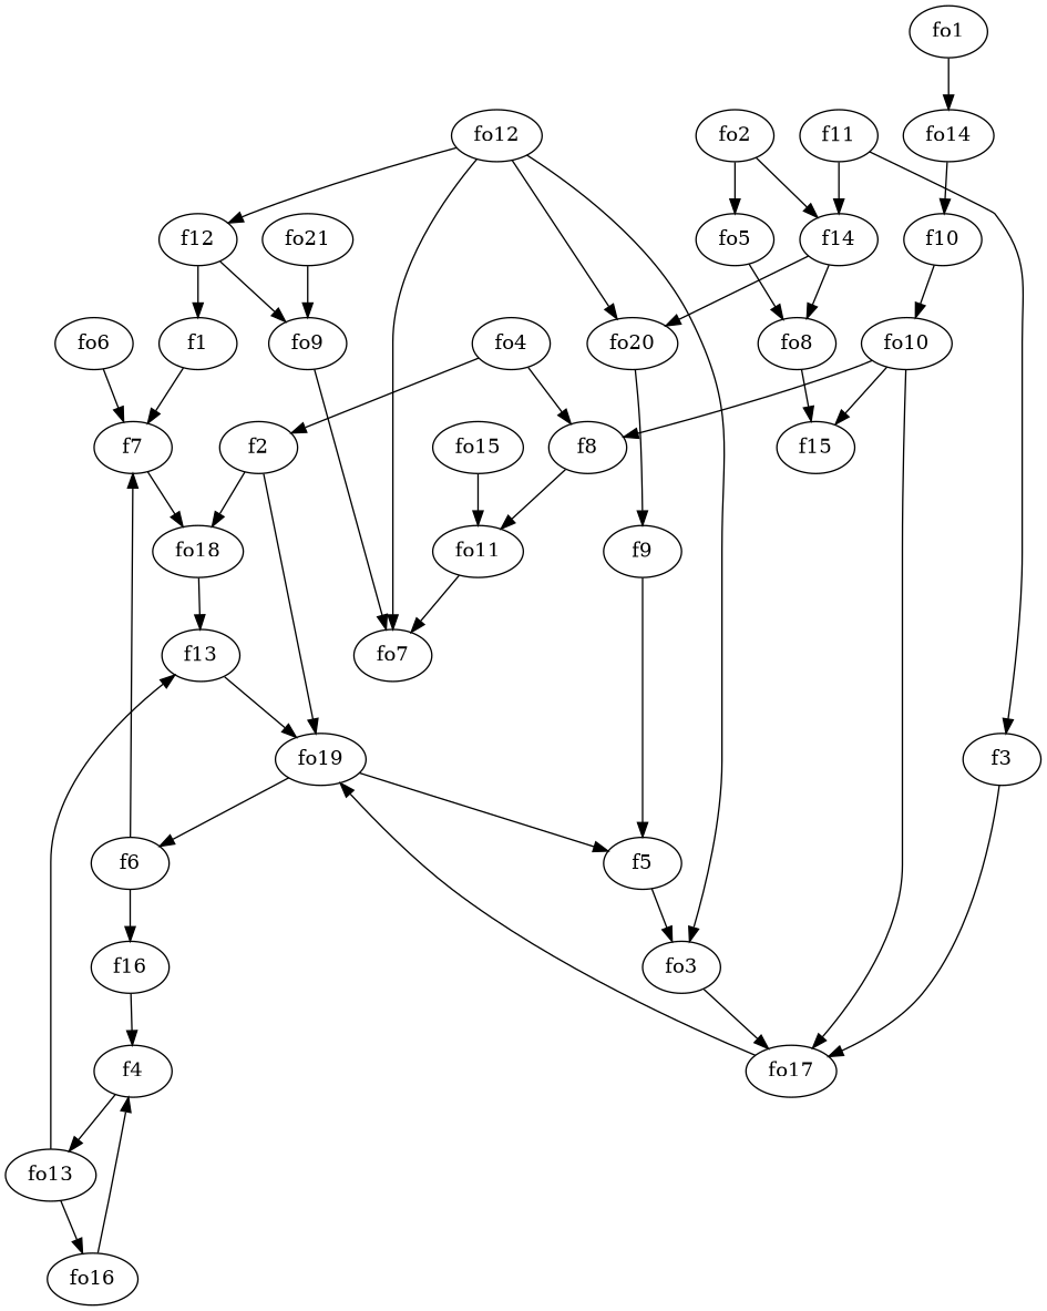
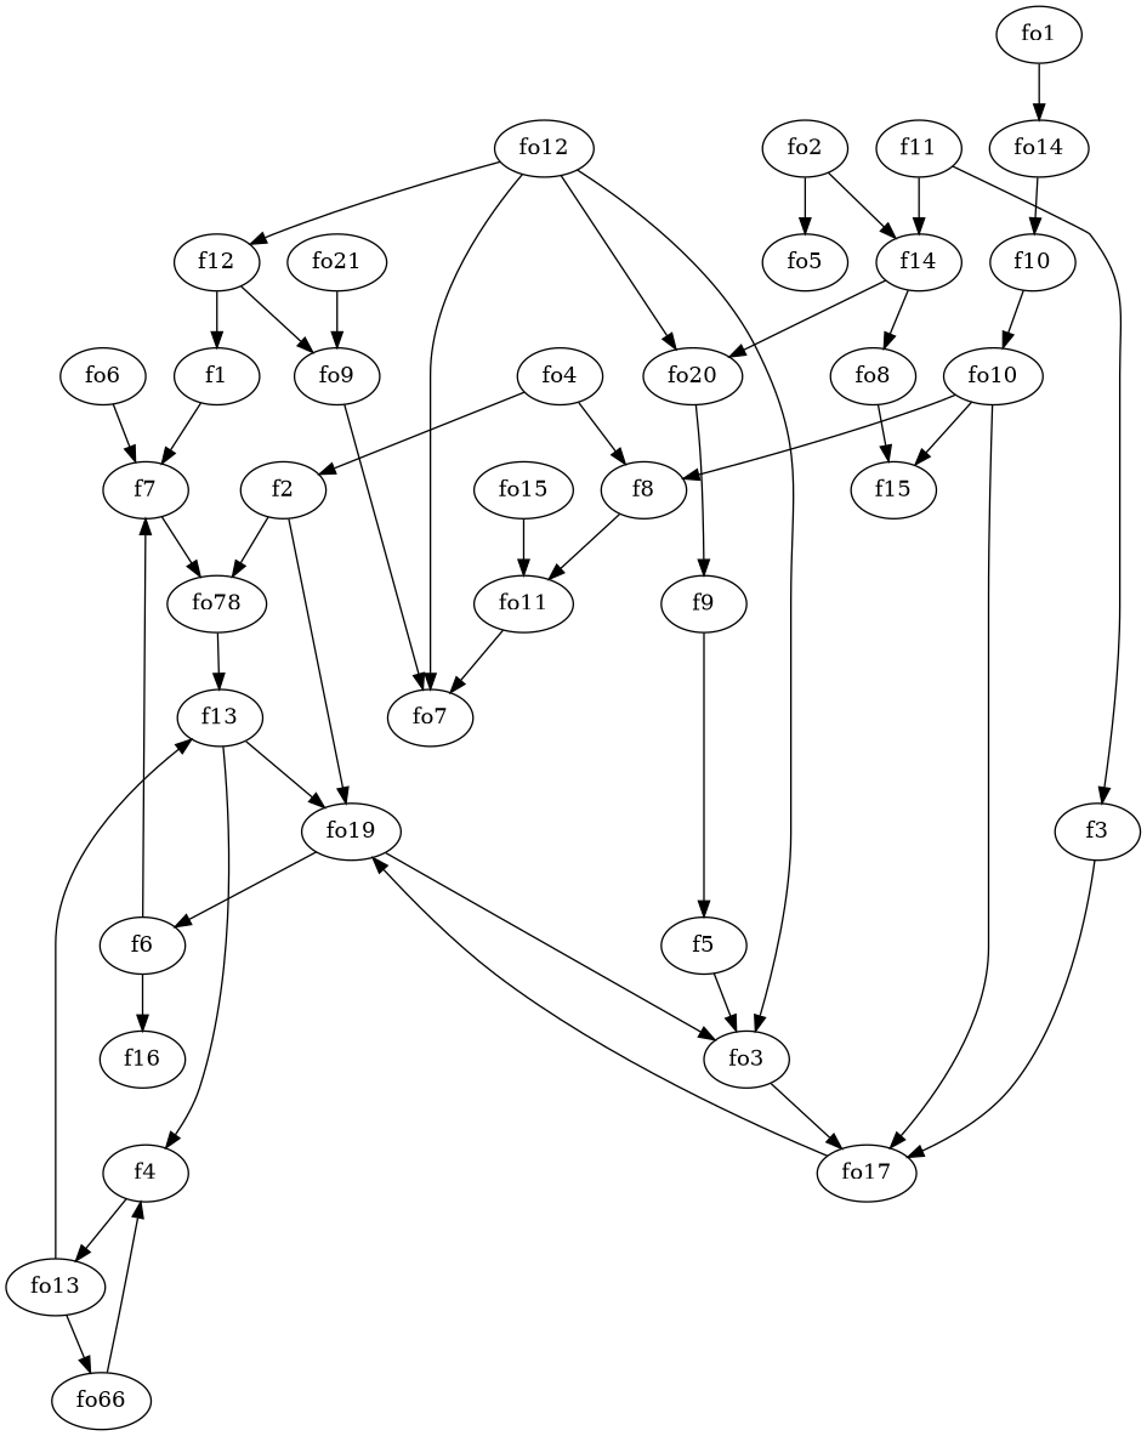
  strict digraph {
    edge [weight=2]
    f1
    f7
-   fo18
+   fo18 [label=fo78]
    f2
    fo19
    f13
    f5
    f6
    f3
    fo17
    f4
    fo13
-   fo16
+   fo16 [label=fo66]
    fo3
    f16
    f8
    fo11
    fo7
    f9
    f10
    fo10
    f15
    f11
    f14
    fo8
    fo20
    f12
    fo9
    fo1
    fo14
    fo2
    fo5
    fo4
    fo6
    fo12
    fo21
    fo15
    f1 -> f7
    f7 -> fo18
    fo18 -> f13
    f2 -> fo18
    f2 -> fo19
-   fo19 -> f5
+   fo19 -> fo3
    fo19 -> f6
    f13 -> fo19
    f5 -> fo3
    f6 -> f7
    f6 -> f16
    f3 -> fo17
    fo17 -> fo19
    f4 -> fo13
    fo13 -> f13
    fo13 -> fo16
    fo16 -> f4
    fo3 -> fo17
-   f16 -> f4
+   f13 -> f4
    f8 -> fo11
    fo11 -> fo7
    f9 -> f5
    f10 -> fo10
    fo10 -> fo17
    fo10 -> f8
    fo10 -> f15
    f11 -> f3
    f11 -> f14
    f14 -> fo8
    f14 -> fo20
    fo8 -> f15
    fo20 -> f9
    f12 -> f1
    f12 -> fo9
    fo9 -> fo7
    fo1 -> fo14
    fo14 -> f10
    fo2 -> f14
    fo2 -> fo5
-   fo5 -> fo8
    fo4 -> f2
    fo4 -> f8
    fo6 -> f7
    fo12 -> fo3
    fo12 -> fo7
    fo12 -> fo20
    fo12 -> f12
    fo21 -> fo9
    fo15 -> fo11
  }
